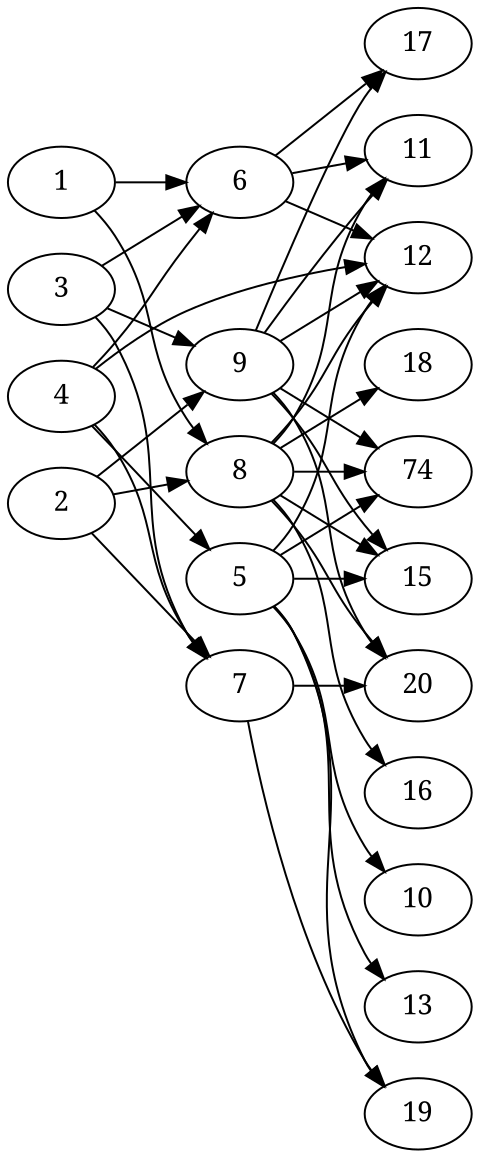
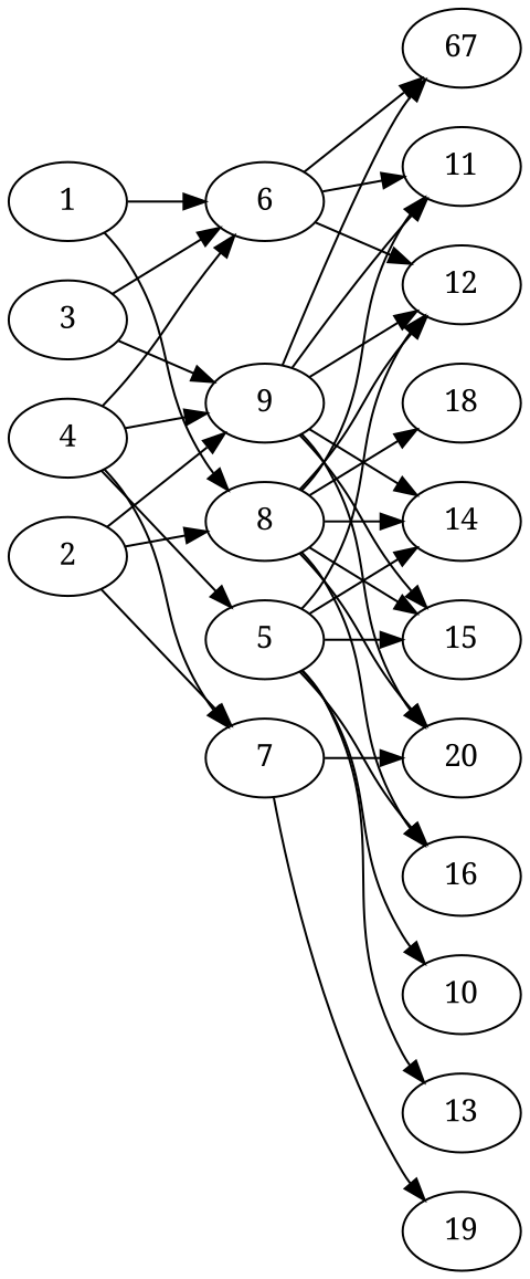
  digraph {
    fontname="Noto Serif"
    rankdir=LR
    node [alpha=0.05 fontname="Noto Serif"]
    edge [fontname="Noto Serif"]
    1 [alpha=0.16 expect_size=26799104]
    6 [expect_size=18339840]
    8 [alpha=0.07 expect_size=52210688]
    12 [alpha=0.03 expect_size=43290624]
    11 [alpha=0.10 expect_size=6446080]
-   17 [alpha=0.06 expect_size=47624192]
-   14 [expect_size=34669568 label=74]
+   17 [alpha=0.06 expect_size=47624192 label=67]
+   14 [expect_size=34669568]
    15 [alpha=0.11 expect_size=15527936]
    18 [alpha=0.16 expect_size=14214144]
    20 [expect_size=46327808]
    16 [alpha=0.14 expect_size=36427776]
    19 [alpha=0.09 expect_size=31192064]
    2 [alpha=0.01 expect_size=13549568]
    7 [alpha=0.06 expect_size=30771200]
    9 [alpha=0.06 expect_size=19416064]
    3 [alpha=0.15 expect_size=39286784]
    4 [alpha=0.12 expect_size=34516992]
    5 [alpha=0.09 expect_size=20486144]
    10 [alpha=0.10 expect_size=9651200]
    13 [alpha=0.15 expect_size=45752320]
    1 -> 6
    1 -> 8
    6 -> 12
    6 -> 11
    6 -> 17
    8 -> 12
    8 -> 11
    8 -> 14
    8 -> 15
    8 -> 18
    8 -> 20
    8 -> 16
    2 -> 8
    2 -> 7
    2 -> 9
    7 -> 20
    7 -> 19
    9 -> 12
    9 -> 11
    9 -> 17
    9 -> 14
    9 -> 15
    9 -> 20
    3 -> 6
-   3 -> 7
    3 -> 9
    4 -> 6
    4 -> 7
-   4 -> 12
+   4 -> 9
    4 -> 5
    5 -> 12
    5 -> 14
    5 -> 15
-   5 -> 19
+   5 -> 16
    5 -> 10
    5 -> 13
  }
